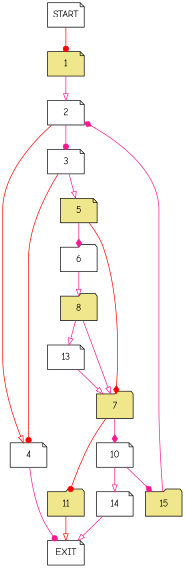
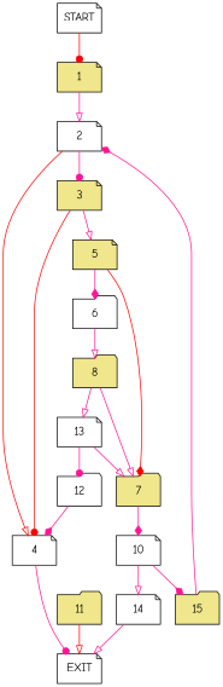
  digraph {
    fontname="Comic Neue"
    node [fillcolor=white fontname="Comic Neue" shape=note style=filled]
    edge [arrowhead=onormal color=deeppink fontname="Comic Neue"]
    n1 [label=START]
    1 [fillcolor=khaki]
    2
    n4 [label=EXIT]
-   3
+   3 [fillcolor=khaki]
    4
    5 [fillcolor=khaki]
    6 [shape=folder]
    7 [fillcolor=khaki shape=folder]
    8 [fillcolor=khaki shape=folder]
    10
    11 [fillcolor=khaki shape=folder]
    13
    14
    15 [fillcolor=khaki shape=folder]
+   12 [shape=folder]
    n1 -> 1 [arrowhead=dot color=red]
    1 -> 2
    2 -> 3 [arrowhead=dot]
    2 -> 4 [color=red]
    3 -> 4 [arrowhead=dot color=red]
    3 -> 5
    4 -> n4 [arrowhead=dot]
    5 -> 6 [arrowhead=diamond]
    5 -> 7 [arrowhead=diamond color=red]
    6 -> 8
    7 -> 10 [arrowhead=diamond]
-   7 -> 11 [arrowhead=dot color=red]
    8 -> 7
    8 -> 13
    10 -> 14
    10 -> 15 [arrowhead=diamond]
    11 -> n4 [color=red]
    13 -> 7
+   13 -> 12 [arrowhead=dot]
    14 -> n4
    15 -> 2 [arrowhead=diamond]
+   12 -> 4 [arrowhead=diamond]
  }
